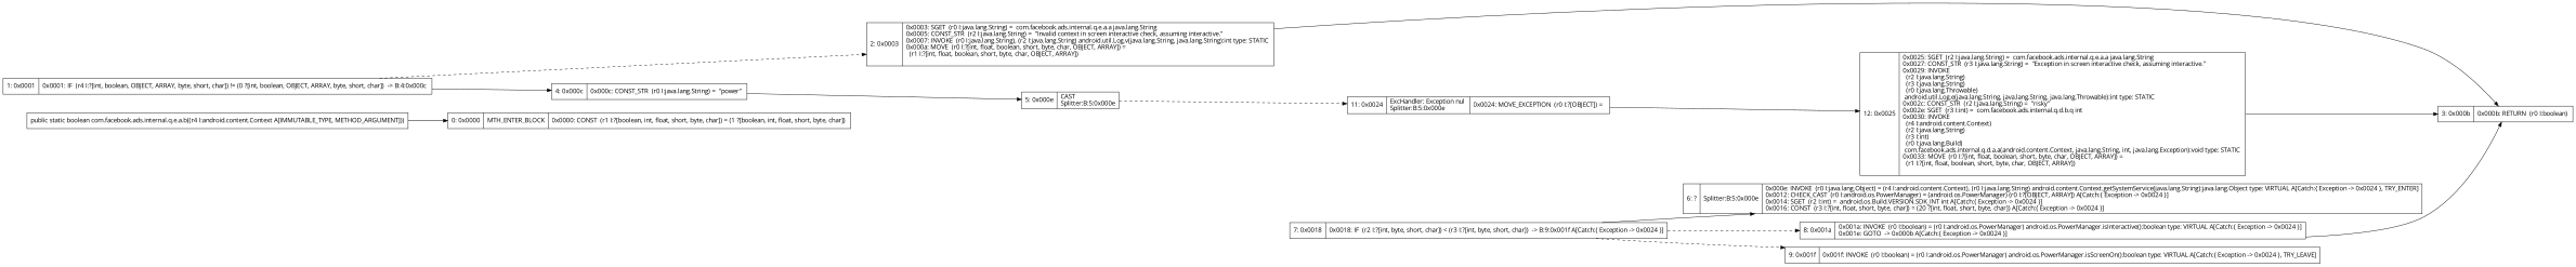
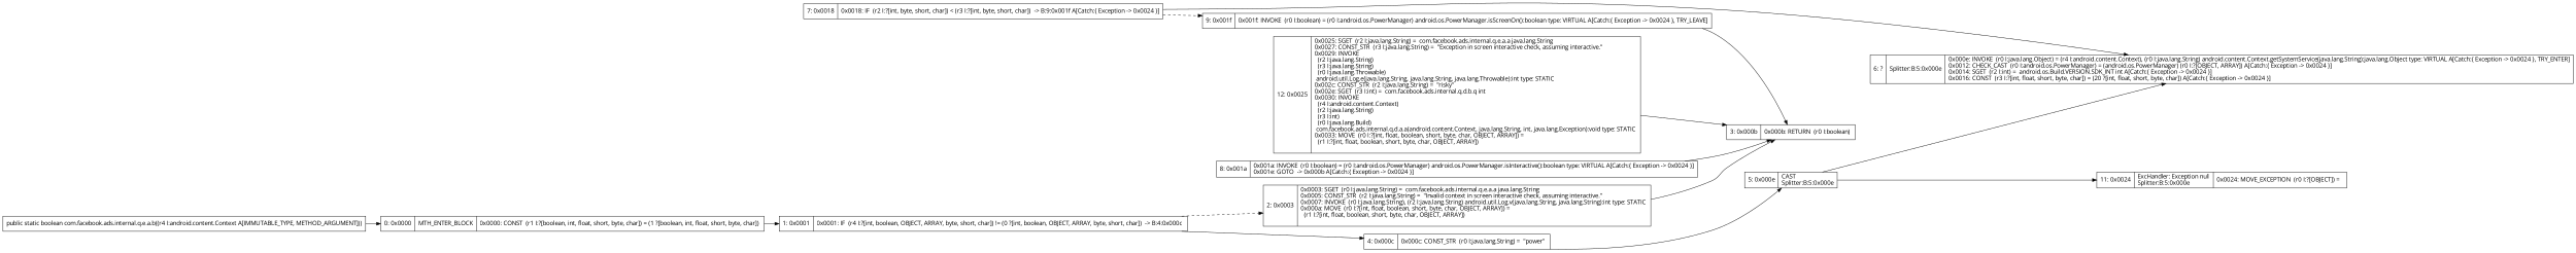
  digraph {
    fontname="Open Sans"
    rankdir=LR
    node [fontname="Open Sans" shape=record]
    edge [fontname="Open Sans"]
    n1 [label="{0\:\ 0x0000|MTH_ENTER_BLOCK\l|0x0000: CONST  (r1 I:?[boolean, int, float, short, byte, char]) = (1 ?[boolean, int, float, short, byte, char]) \l}"]
    n2 [label="{1\:\ 0x0001|0x0001: IF  (r4 I:?[int, boolean, OBJECT, ARRAY, byte, short, char]) != (0 ?[int, boolean, OBJECT, ARRAY, byte, short, char])  \-\> B:4:0x000c \l}"]
    n3 [label="{2\:\ 0x0003|0x0003: SGET  (r0 I:java.lang.String) =  com.facebook.ads.internal.q.e.a.a java.lang.String \l0x0005: CONST_STR  (r2 I:java.lang.String) =  \"Invalid context in screen interactive check, assuming interactive.\" \l0x0007: INVOKE  (r0 I:java.lang.String), (r2 I:java.lang.String) android.util.Log.v(java.lang.String, java.lang.String):int type: STATIC \l0x000a: MOVE  (r0 I:?[int, float, boolean, short, byte, char, OBJECT, ARRAY]) = \l  (r1 I:?[int, float, boolean, short, byte, char, OBJECT, ARRAY])\l \l}"]
    n4 [label="{4\:\ 0x000c|0x000c: CONST_STR  (r0 I:java.lang.String) =  \"power\" \l}"]
    n5 [label="{3\:\ 0x000b|0x000b: RETURN  (r0 I:boolean) \l}"]
    n6 [label="{5\:\ 0x000e|CAST\lSplitter:B:5:0x000e\l}"]
    n7 [label="{6\:\ ?|Splitter:B:5:0x000e\l|0x000e: INVOKE  (r0 I:java.lang.Object) = (r4 I:android.content.Context), (r0 I:java.lang.String) android.content.Context.getSystemService(java.lang.String):java.lang.Object type: VIRTUAL A[Catch:\{ Exception \-\> 0x0024 \}, TRY_ENTER]\l0x0012: CHECK_CAST  (r0 I:android.os.PowerManager) = (android.os.PowerManager) (r0 I:?[OBJECT, ARRAY]) A[Catch:\{ Exception \-\> 0x0024 \}]\l0x0014: SGET  (r2 I:int) =  android.os.Build.VERSION.SDK_INT int A[Catch:\{ Exception \-\> 0x0024 \}]\l0x0016: CONST  (r3 I:?[int, float, short, byte, char]) = (20 ?[int, float, short, byte, char]) A[Catch:\{ Exception \-\> 0x0024 \}]\l}"]
    n8 [label="{11\:\ 0x0024|ExcHandler: Exception null\lSplitter:B:5:0x000e\l|0x0024: MOVE_EXCEPTION  (r0 I:?[OBJECT]) =  \l}"]
    n9 [label="{12\:\ 0x0025|0x0025: SGET  (r2 I:java.lang.String) =  com.facebook.ads.internal.q.e.a.a java.lang.String \l0x0027: CONST_STR  (r3 I:java.lang.String) =  \"Exception in screen interactive check, assuming interactive.\" \l0x0029: INVOKE  \l  (r2 I:java.lang.String)\l  (r3 I:java.lang.String)\l  (r0 I:java.lang.Throwable)\l android.util.Log.e(java.lang.String, java.lang.String, java.lang.Throwable):int type: STATIC \l0x002c: CONST_STR  (r2 I:java.lang.String) =  \"risky\" \l0x002e: SGET  (r3 I:int) =  com.facebook.ads.internal.q.d.b.q int \l0x0030: INVOKE  \l  (r4 I:android.content.Context)\l  (r2 I:java.lang.String)\l  (r3 I:int)\l  (r0 I:java.lang.Build)\l com.facebook.ads.internal.q.d.a.a(android.content.Context, java.lang.String, int, java.lang.Exception):void type: STATIC \l0x0033: MOVE  (r0 I:?[int, float, boolean, short, byte, char, OBJECT, ARRAY]) = \l  (r1 I:?[int, float, boolean, short, byte, char, OBJECT, ARRAY])\l \l}"]
    n10 [label="{7\:\ 0x0018|0x0018: IF  (r2 I:?[int, byte, short, char]) \< (r3 I:?[int, byte, short, char])  \-\> B:9:0x001f A[Catch:\{ Exception \-\> 0x0024 \}]\l}"]
    n11 [label="{8\:\ 0x001a|0x001a: INVOKE  (r0 I:boolean) = (r0 I:android.os.PowerManager) android.os.PowerManager.isInteractive():boolean type: VIRTUAL A[Catch:\{ Exception \-\> 0x0024 \}]\l0x001e: GOTO  \-\> 0x000b A[Catch:\{ Exception \-\> 0x0024 \}]\l}"]
    n12 [label="{9\:\ 0x001f|0x001f: INVOKE  (r0 I:boolean) = (r0 I:android.os.PowerManager) android.os.PowerManager.isScreenOn():boolean type: VIRTUAL A[Catch:\{ Exception \-\> 0x0024 \}, TRY_LEAVE]\l}"]
    n13 [label="{public static boolean com.facebook.ads.internal.q.e.a.b((r4 I:android.content.Context A[IMMUTABLE_TYPE, METHOD_ARGUMENT])) }"]
+   n1 -> n2
    n2 -> n3 [style=dashed]
    n2 -> n4
    n3 -> n5
    n4 -> n6
-   n6 -> n8 [style=dashed]
-   n8 -> n9
+   n6 -> n7
+   n6 -> n8
    n9 -> n5
    n10 -> n7
-   n10 -> n11 [style=dashed]
    n10 -> n12 [style=dashed]
    n11 -> n5
+   n12 -> n5
    n13 -> n1
  }
